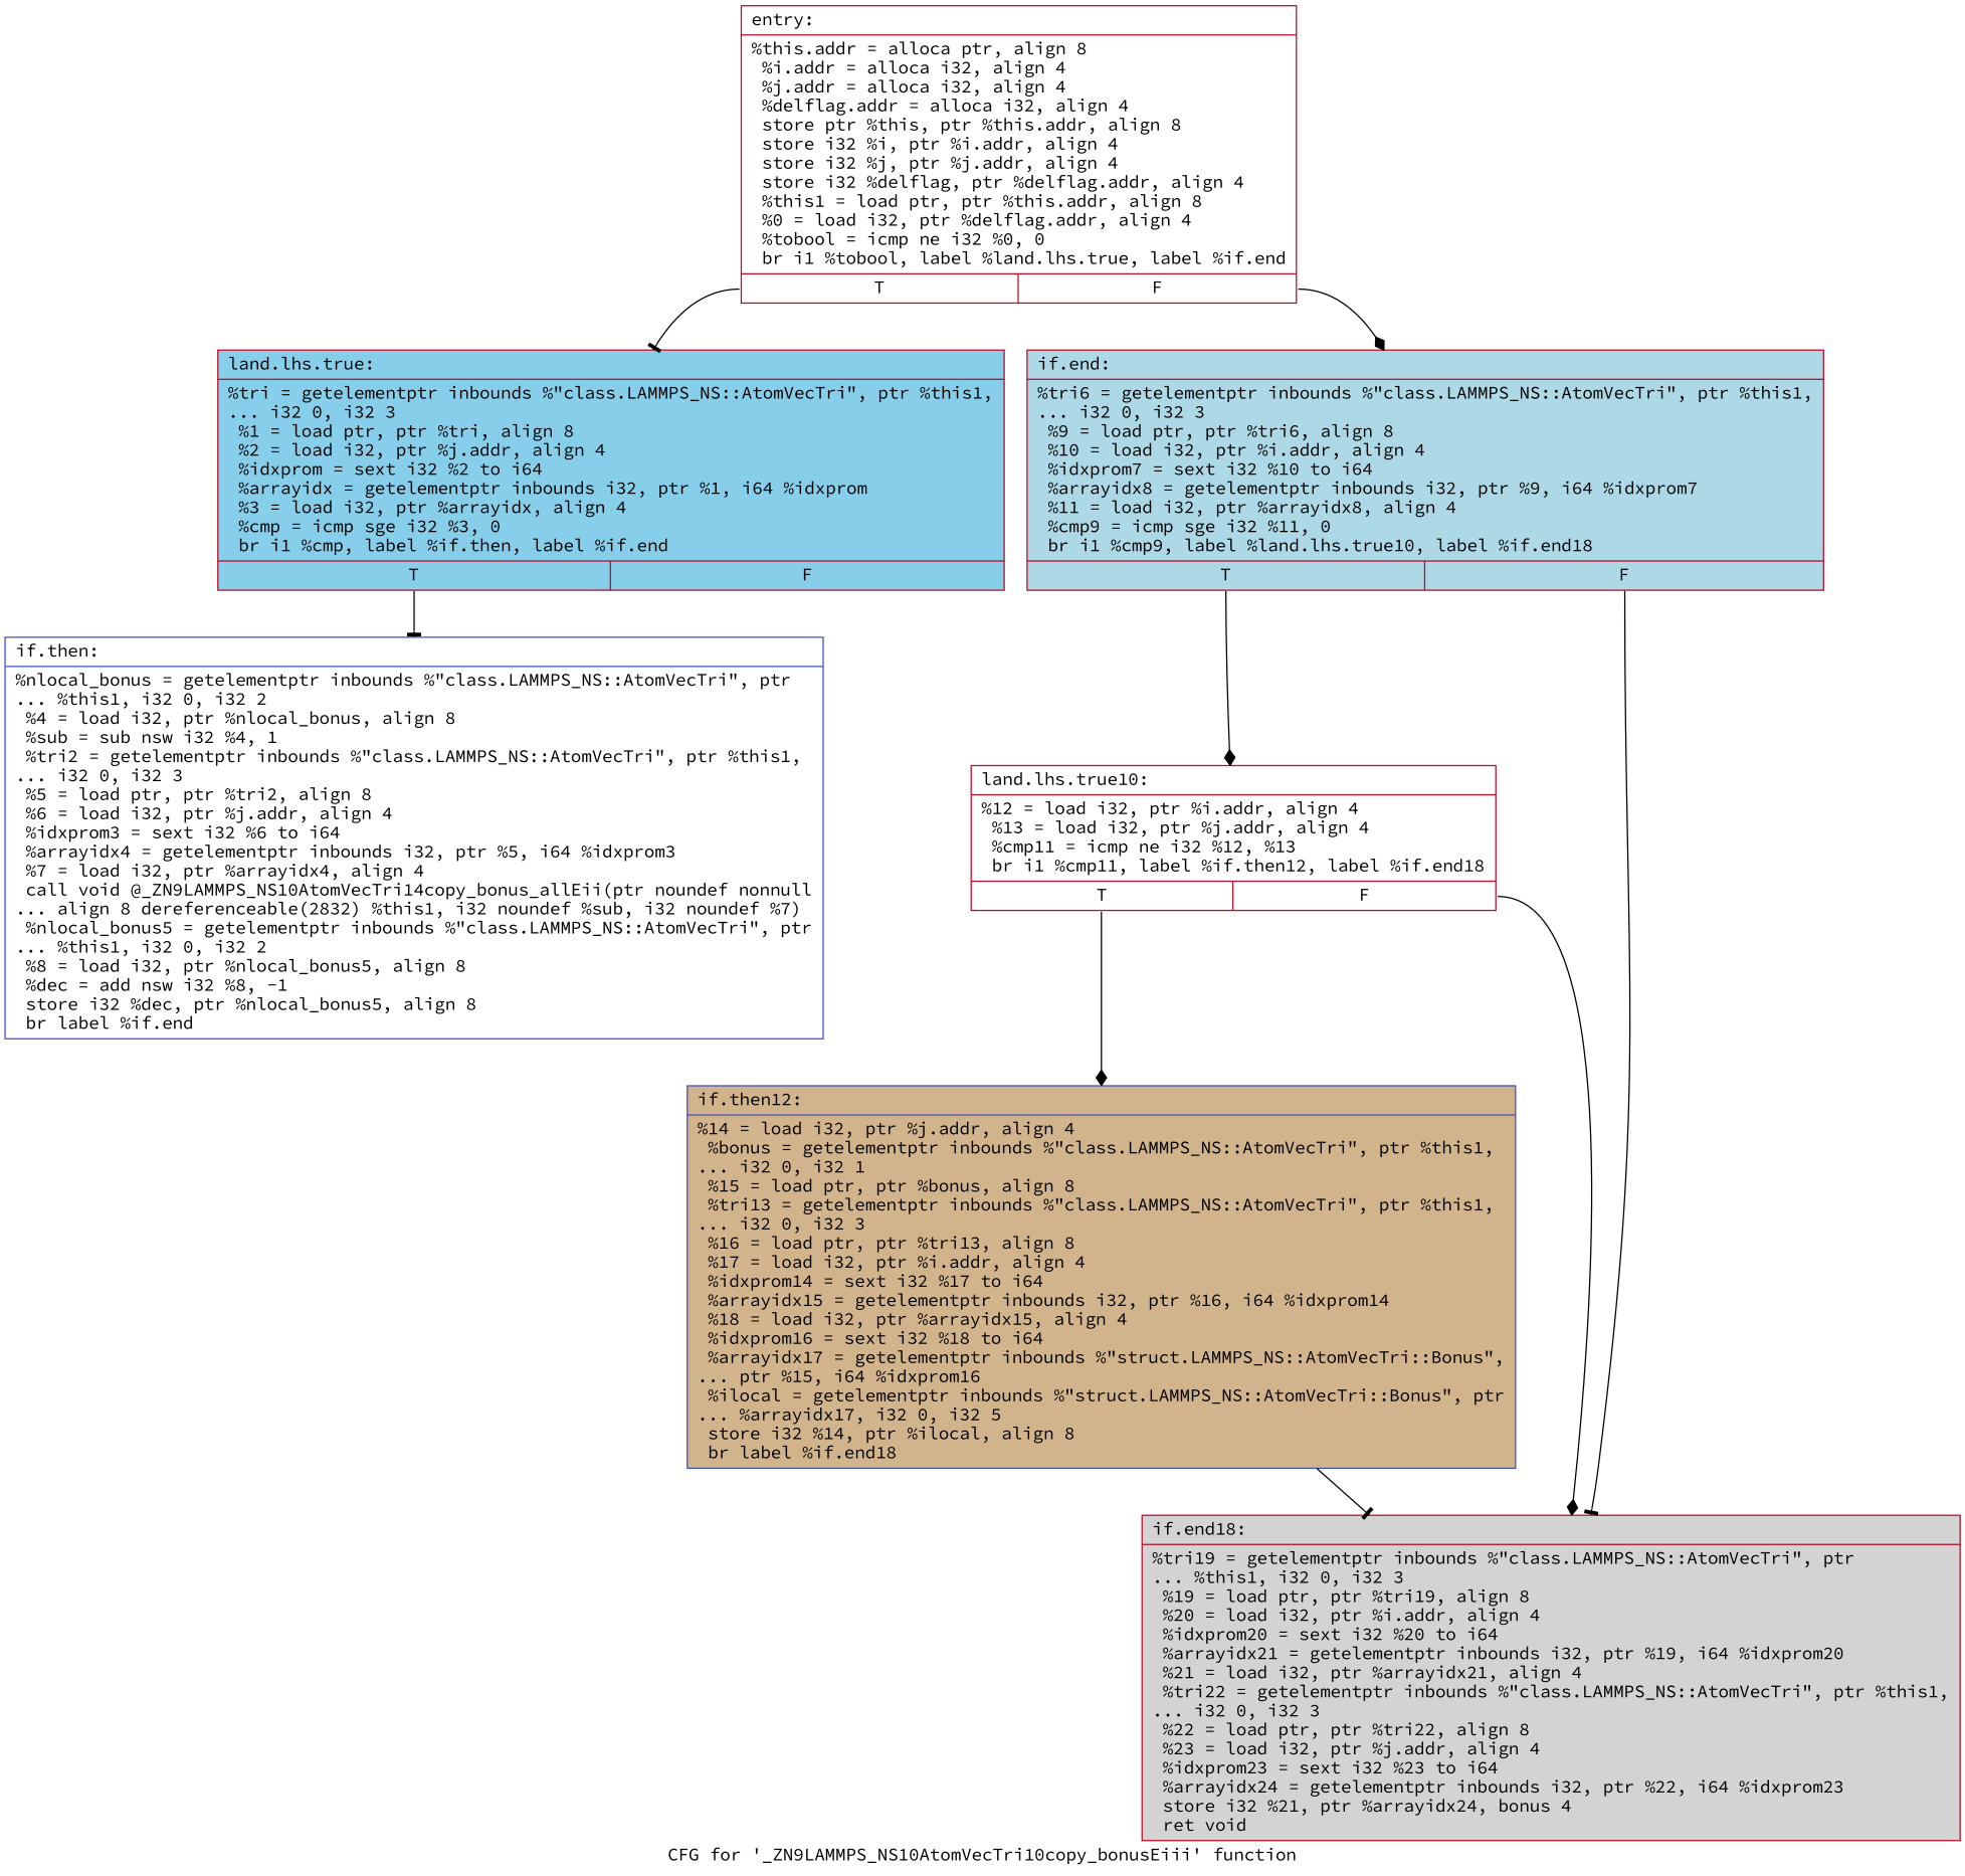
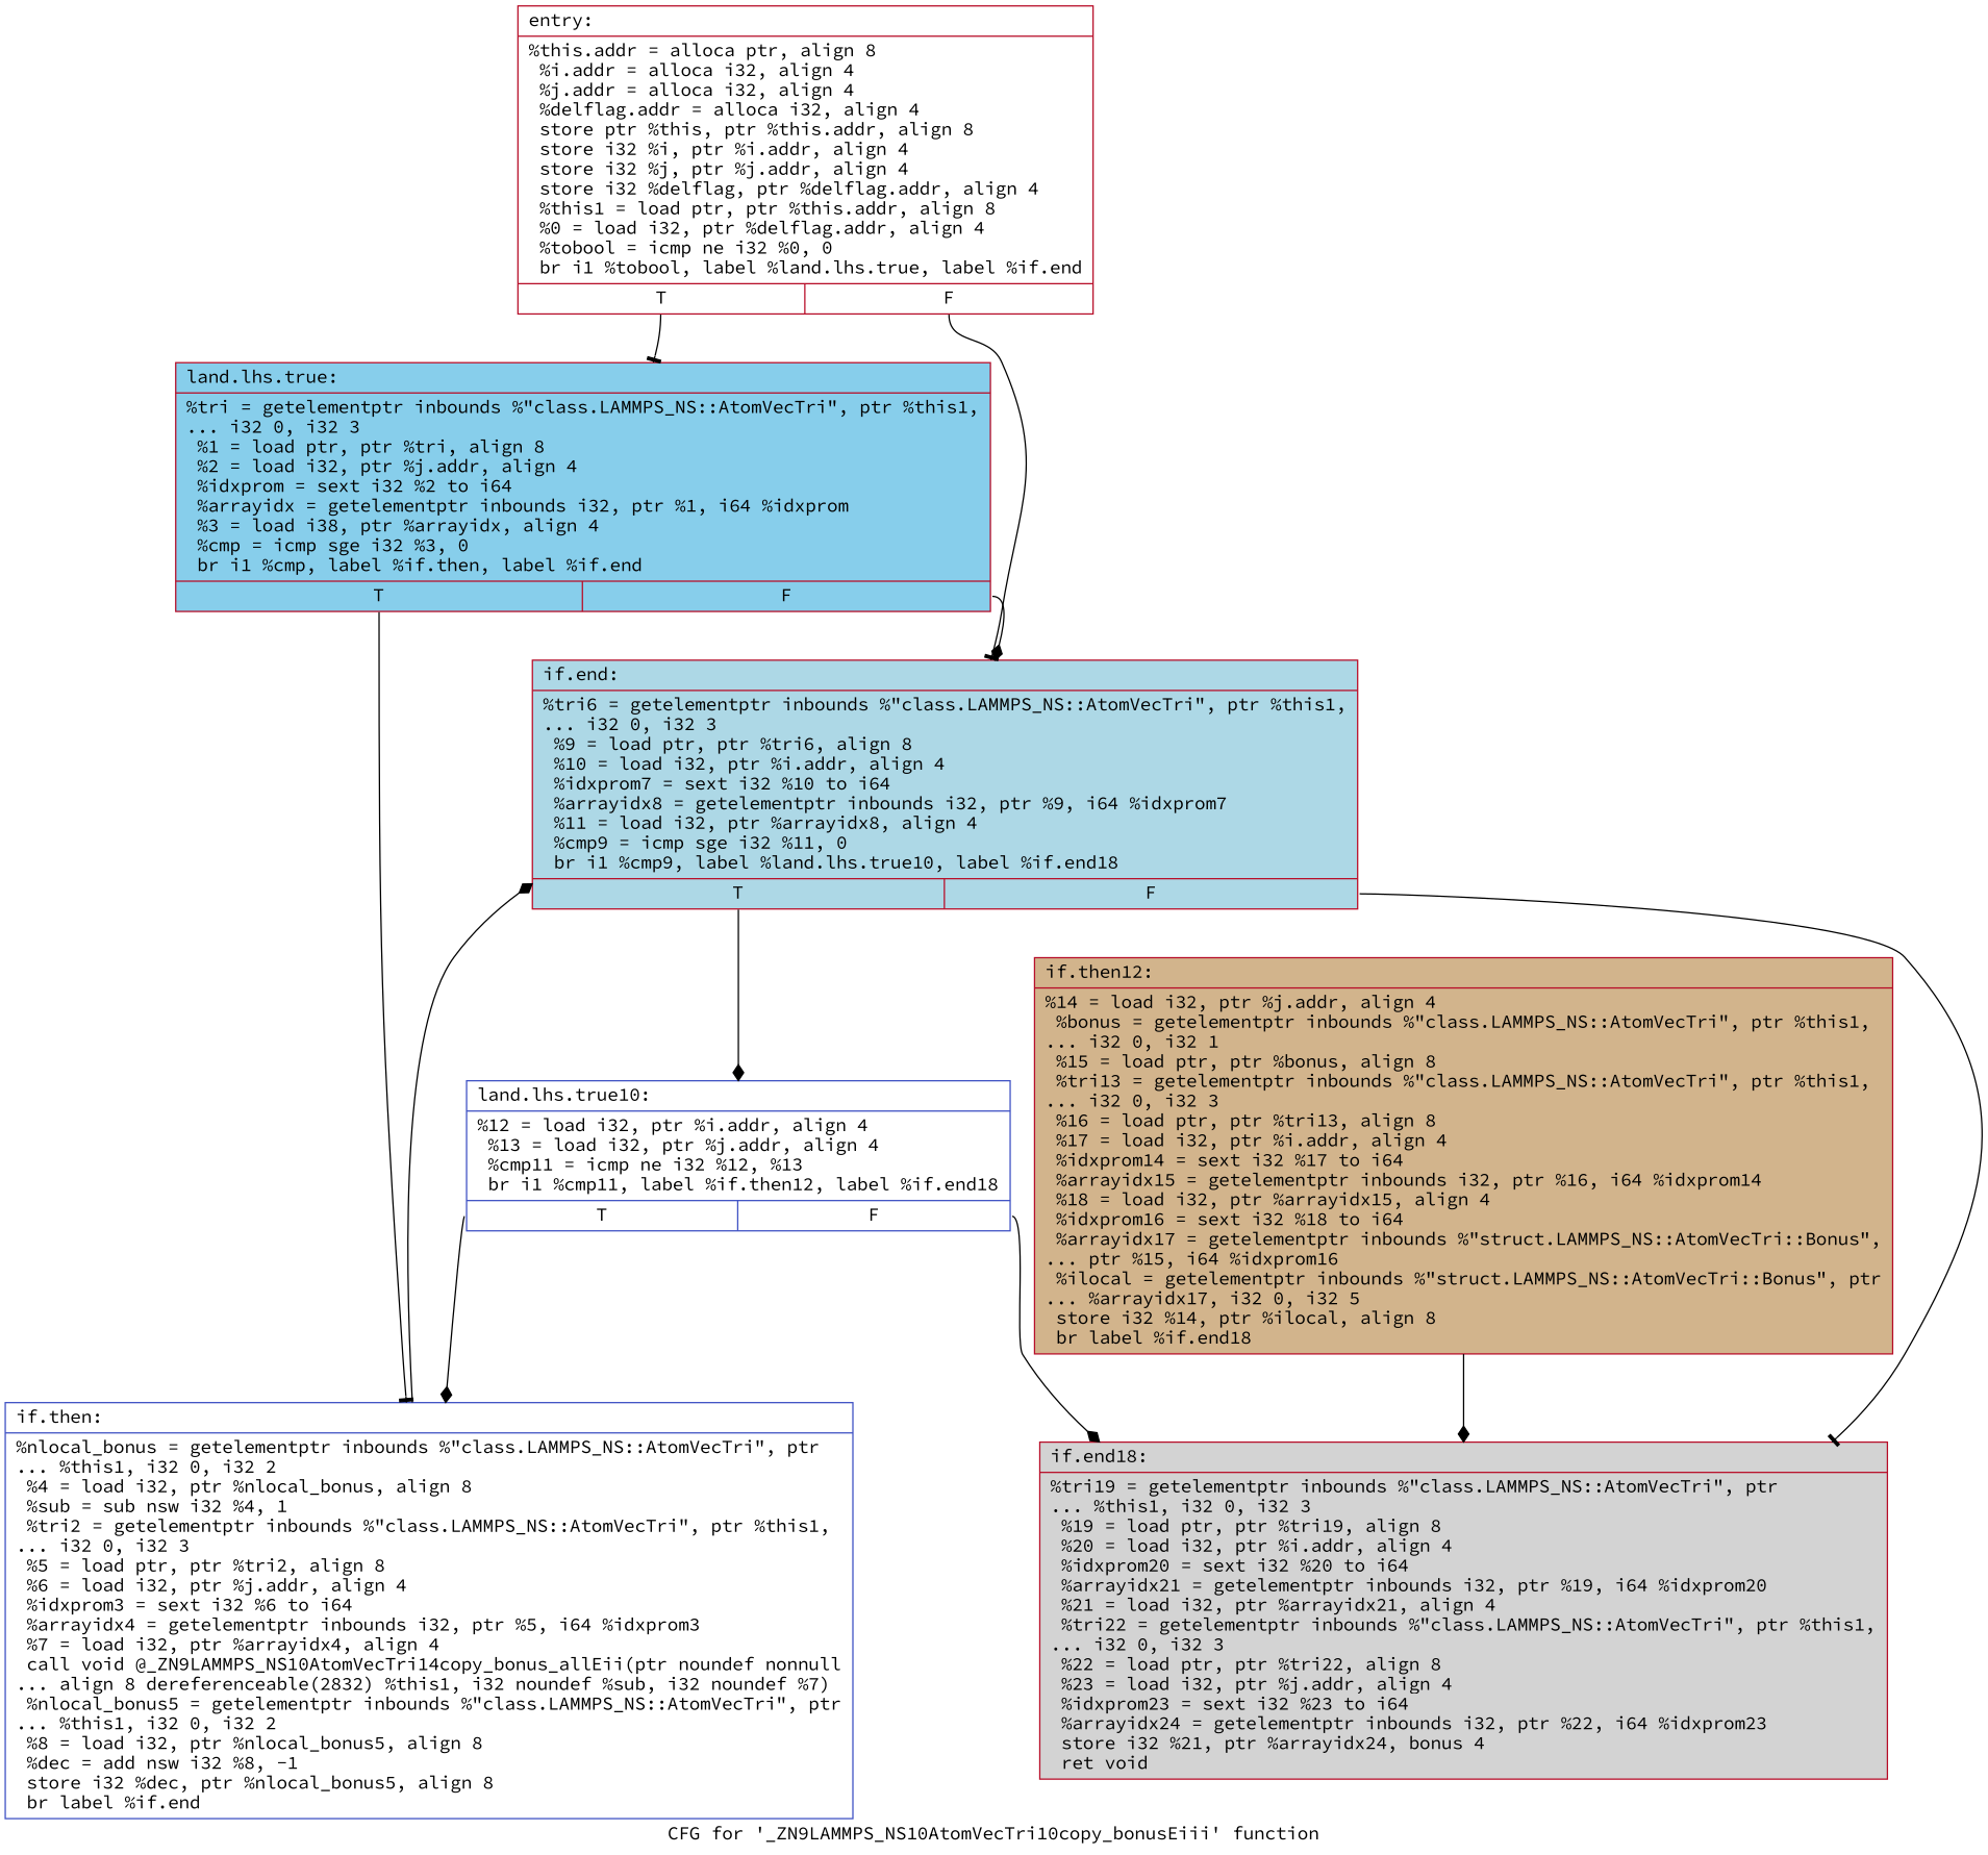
  digraph {
    fontname="Source Code Pro"
    label="CFG for '_ZN9LAMMPS_NS10AtomVecTri10copy_bonusEiii' function"
    node [color="#b70d28ff" fillcolor=white fontname="Source Code Pro" shape=record style=filled]
    edge [arrowhead=diamond fontname="Source Code Pro" tailport=s0]
    n1 [label="{entry:\l|  %this.addr = alloca ptr, align 8\l  %i.addr = alloca i32, align 4\l  %j.addr = alloca i32, align 4\l  %delflag.addr = alloca i32, align 4\l  store ptr %this, ptr %this.addr, align 8\l  store i32 %i, ptr %i.addr, align 4\l  store i32 %j, ptr %j.addr, align 4\l  store i32 %delflag, ptr %delflag.addr, align 4\l  %this1 = load ptr, ptr %this.addr, align 8\l  %0 = load i32, ptr %delflag.addr, align 4\l  %tobool = icmp ne i32 %0, 0\l  br i1 %tobool, label %land.lhs.true, label %if.end\l|{<s0>T|<s1>F}}"]
-   n2 [fillcolor=skyblue label="{land.lhs.true:\l|  %tri = getelementptr inbounds %\"class.LAMMPS_NS::AtomVecTri\", ptr %this1,\l... i32 0, i32 3\l  %1 = load ptr, ptr %tri, align 8\l  %2 = load i32, ptr %j.addr, align 4\l  %idxprom = sext i32 %2 to i64\l  %arrayidx = getelementptr inbounds i32, ptr %1, i64 %idxprom\l  %3 = load i32, ptr %arrayidx, align 4\l  %cmp = icmp sge i32 %3, 0\l  br i1 %cmp, label %if.then, label %if.end\l|{<s0>T|<s1>F}}"]
+   n2 [fillcolor=skyblue label="{land.lhs.true:\l|  %tri = getelementptr inbounds %\"class.LAMMPS_NS::AtomVecTri\", ptr %this1,\l... i32 0, i32 3\l  %1 = load ptr, ptr %tri, align 8\l  %2 = load i32, ptr %j.addr, align 4\l  %idxprom = sext i32 %2 to i64\l  %arrayidx = getelementptr inbounds i32, ptr %1, i64 %idxprom\l  %3 = load i38, ptr %arrayidx, align 4\l  %cmp = icmp sge i32 %3, 0\l  br i1 %cmp, label %if.then, label %if.end\l|{<s0>T|<s1>F}}"]
    n3 [fillcolor=lightblue label="{if.end:\l|  %tri6 = getelementptr inbounds %\"class.LAMMPS_NS::AtomVecTri\", ptr %this1,\l... i32 0, i32 3\l  %9 = load ptr, ptr %tri6, align 8\l  %10 = load i32, ptr %i.addr, align 4\l  %idxprom7 = sext i32 %10 to i64\l  %arrayidx8 = getelementptr inbounds i32, ptr %9, i64 %idxprom7\l  %11 = load i32, ptr %arrayidx8, align 4\l  %cmp9 = icmp sge i32 %11, 0\l  br i1 %cmp9, label %land.lhs.true10, label %if.end18\l|{<s0>T|<s1>F}}"]
    n4 [color="#3d50c3ff" label="{if.then:\l|  %nlocal_bonus = getelementptr inbounds %\"class.LAMMPS_NS::AtomVecTri\", ptr\l... %this1, i32 0, i32 2\l  %4 = load i32, ptr %nlocal_bonus, align 8\l  %sub = sub nsw i32 %4, 1\l  %tri2 = getelementptr inbounds %\"class.LAMMPS_NS::AtomVecTri\", ptr %this1,\l... i32 0, i32 3\l  %5 = load ptr, ptr %tri2, align 8\l  %6 = load i32, ptr %j.addr, align 4\l  %idxprom3 = sext i32 %6 to i64\l  %arrayidx4 = getelementptr inbounds i32, ptr %5, i64 %idxprom3\l  %7 = load i32, ptr %arrayidx4, align 4\l  call void @_ZN9LAMMPS_NS10AtomVecTri14copy_bonus_allEii(ptr noundef nonnull\l... align 8 dereferenceable(2832) %this1, i32 noundef %sub, i32 noundef %7)\l  %nlocal_bonus5 = getelementptr inbounds %\"class.LAMMPS_NS::AtomVecTri\", ptr\l... %this1, i32 0, i32 2\l  %8 = load i32, ptr %nlocal_bonus5, align 8\l  %dec = add nsw i32 %8, -1\l  store i32 %dec, ptr %nlocal_bonus5, align 8\l  br label %if.end\l}"]
-   n5 [label="{land.lhs.true10:\l|  %12 = load i32, ptr %i.addr, align 4\l  %13 = load i32, ptr %j.addr, align 4\l  %cmp11 = icmp ne i32 %12, %13\l  br i1 %cmp11, label %if.then12, label %if.end18\l|{<s0>T|<s1>F}}"]
+   n5 [color="#3d50c3ff" label="{land.lhs.true10:\l|  %12 = load i32, ptr %i.addr, align 4\l  %13 = load i32, ptr %j.addr, align 4\l  %cmp11 = icmp ne i32 %12, %13\l  br i1 %cmp11, label %if.then12, label %if.end18\l|{<s0>T|<s1>F}}"]
    n6 [fillcolor=lightgrey label="{if.end18:\l|  %tri19 = getelementptr inbounds %\"class.LAMMPS_NS::AtomVecTri\", ptr\l... %this1, i32 0, i32 3\l  %19 = load ptr, ptr %tri19, align 8\l  %20 = load i32, ptr %i.addr, align 4\l  %idxprom20 = sext i32 %20 to i64\l  %arrayidx21 = getelementptr inbounds i32, ptr %19, i64 %idxprom20\l  %21 = load i32, ptr %arrayidx21, align 4\l  %tri22 = getelementptr inbounds %\"class.LAMMPS_NS::AtomVecTri\", ptr %this1,\l... i32 0, i32 3\l  %22 = load ptr, ptr %tri22, align 8\l  %23 = load i32, ptr %j.addr, align 4\l  %idxprom23 = sext i32 %23 to i64\l  %arrayidx24 = getelementptr inbounds i32, ptr %22, i64 %idxprom23\l  store i32 %21, ptr %arrayidx24, bonus 4\l  ret void\l}"]
-   n7 [color="#3d50c3ff" fillcolor=tan label="{if.then12:\l|  %14 = load i32, ptr %j.addr, align 4\l  %bonus = getelementptr inbounds %\"class.LAMMPS_NS::AtomVecTri\", ptr %this1,\l... i32 0, i32 1\l  %15 = load ptr, ptr %bonus, align 8\l  %tri13 = getelementptr inbounds %\"class.LAMMPS_NS::AtomVecTri\", ptr %this1,\l... i32 0, i32 3\l  %16 = load ptr, ptr %tri13, align 8\l  %17 = load i32, ptr %i.addr, align 4\l  %idxprom14 = sext i32 %17 to i64\l  %arrayidx15 = getelementptr inbounds i32, ptr %16, i64 %idxprom14\l  %18 = load i32, ptr %arrayidx15, align 4\l  %idxprom16 = sext i32 %18 to i64\l  %arrayidx17 = getelementptr inbounds %\"struct.LAMMPS_NS::AtomVecTri::Bonus\",\l... ptr %15, i64 %idxprom16\l  %ilocal = getelementptr inbounds %\"struct.LAMMPS_NS::AtomVecTri::Bonus\", ptr\l... %arrayidx17, i32 0, i32 5\l  store i32 %14, ptr %ilocal, align 8\l  br label %if.end18\l}"]
+   n7 [fillcolor=tan label="{if.then12:\l|  %14 = load i32, ptr %j.addr, align 4\l  %bonus = getelementptr inbounds %\"class.LAMMPS_NS::AtomVecTri\", ptr %this1,\l... i32 0, i32 1\l  %15 = load ptr, ptr %bonus, align 8\l  %tri13 = getelementptr inbounds %\"class.LAMMPS_NS::AtomVecTri\", ptr %this1,\l... i32 0, i32 3\l  %16 = load ptr, ptr %tri13, align 8\l  %17 = load i32, ptr %i.addr, align 4\l  %idxprom14 = sext i32 %17 to i64\l  %arrayidx15 = getelementptr inbounds i32, ptr %16, i64 %idxprom14\l  %18 = load i32, ptr %arrayidx15, align 4\l  %idxprom16 = sext i32 %18 to i64\l  %arrayidx17 = getelementptr inbounds %\"struct.LAMMPS_NS::AtomVecTri::Bonus\",\l... ptr %15, i64 %idxprom16\l  %ilocal = getelementptr inbounds %\"struct.LAMMPS_NS::AtomVecTri::Bonus\", ptr\l... %arrayidx17, i32 0, i32 5\l  store i32 %14, ptr %ilocal, align 8\l  br label %if.end18\l}"]
    n1 -> n2 [arrowhead=tee]
-   n1 -> n3 [tailport=s1]
+   n1 -> n3 [arrowhead=tee tailport=s1]
+   n2 -> n3 [tailport=s1]
    n2 -> n4 [arrowhead=tee]
    n3 -> n5
    n3 -> n6 [arrowhead=tee tailport=s1]
+   n4 -> n3
    n5 -> n6 [tailport=s1]
-   n5 -> n7
-   n7 -> n6 [arrowhead=tee]
+   n5 -> n4
+   n7 -> n6
  }
